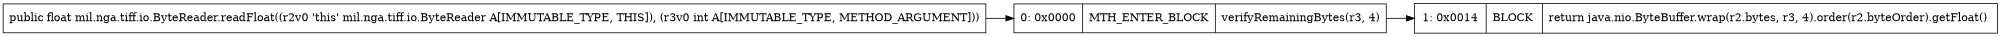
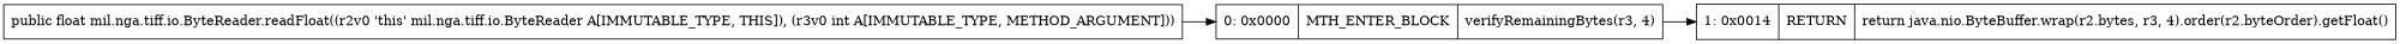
  digraph {
    rankdir=LR
    node [shape=record]
    n1 [label="{0\:\ 0x0000|MTH_ENTER_BLOCK\l|verifyRemainingBytes(r3, 4)\l}"]
-   n2 [label="{1\:\ 0x0014|BLOCK\l|return java.nio.ByteBuffer.wrap(r2.bytes, r3, 4).order(r2.byteOrder).getFloat()\l}"]
+   n2 [label="{1\:\ 0x0014|RETURN\l|return java.nio.ByteBuffer.wrap(r2.bytes, r3, 4).order(r2.byteOrder).getFloat()\l}"]
    n3 [label="{public float mil.nga.tiff.io.ByteReader.readFloat((r2v0 'this' mil.nga.tiff.io.ByteReader A[IMMUTABLE_TYPE, THIS]), (r3v0 int A[IMMUTABLE_TYPE, METHOD_ARGUMENT])) }"]
    n1 -> n2
    n3 -> n1
  }
